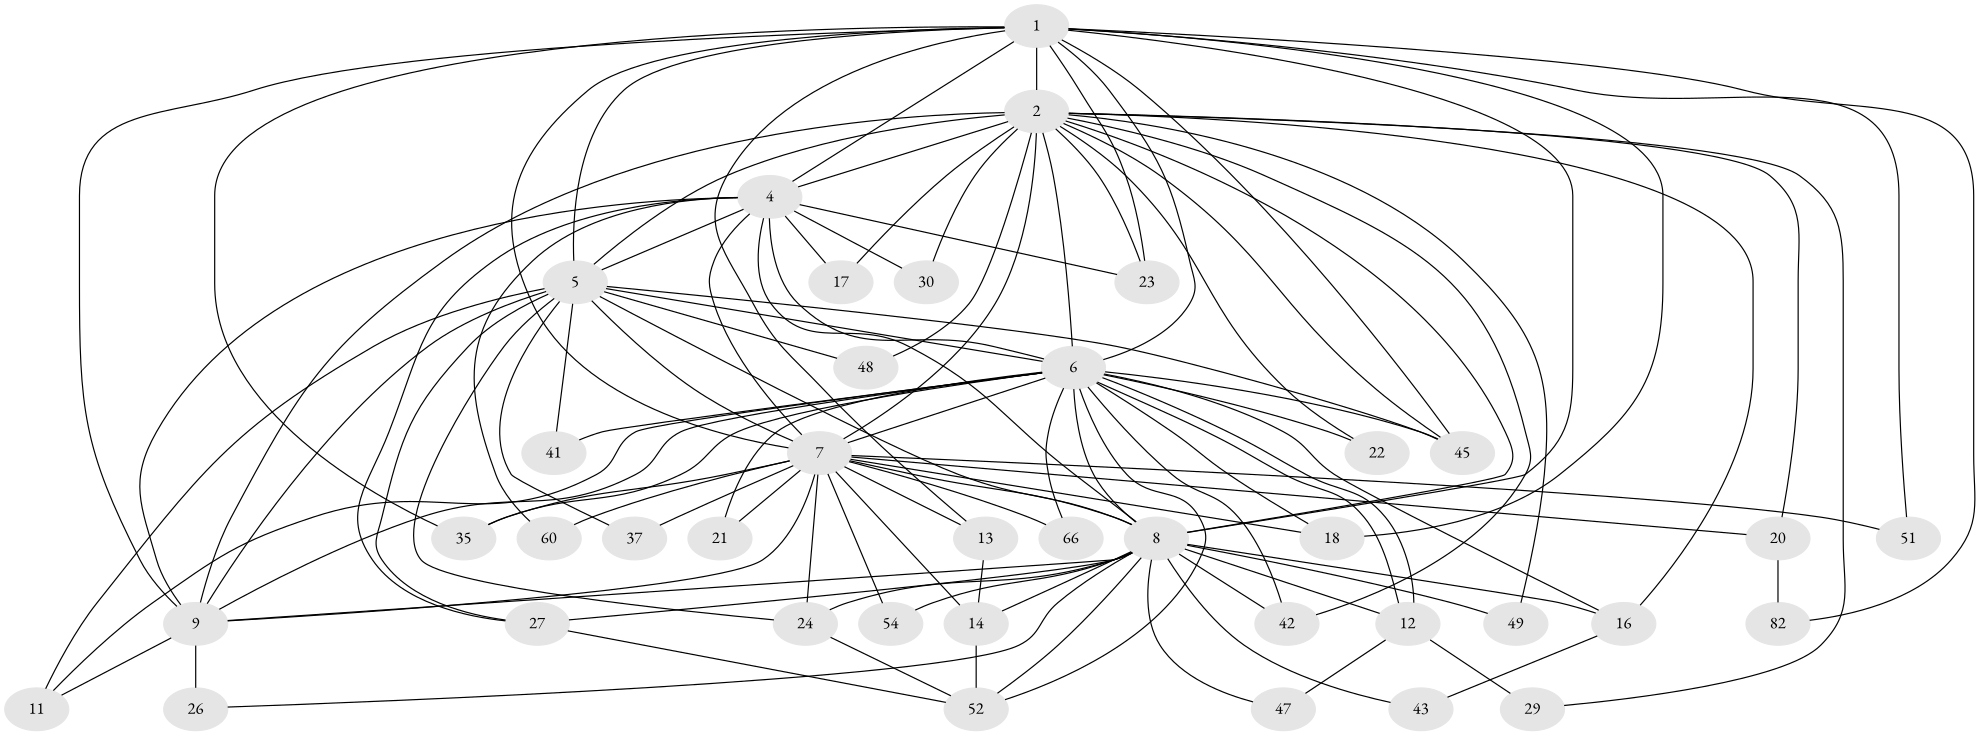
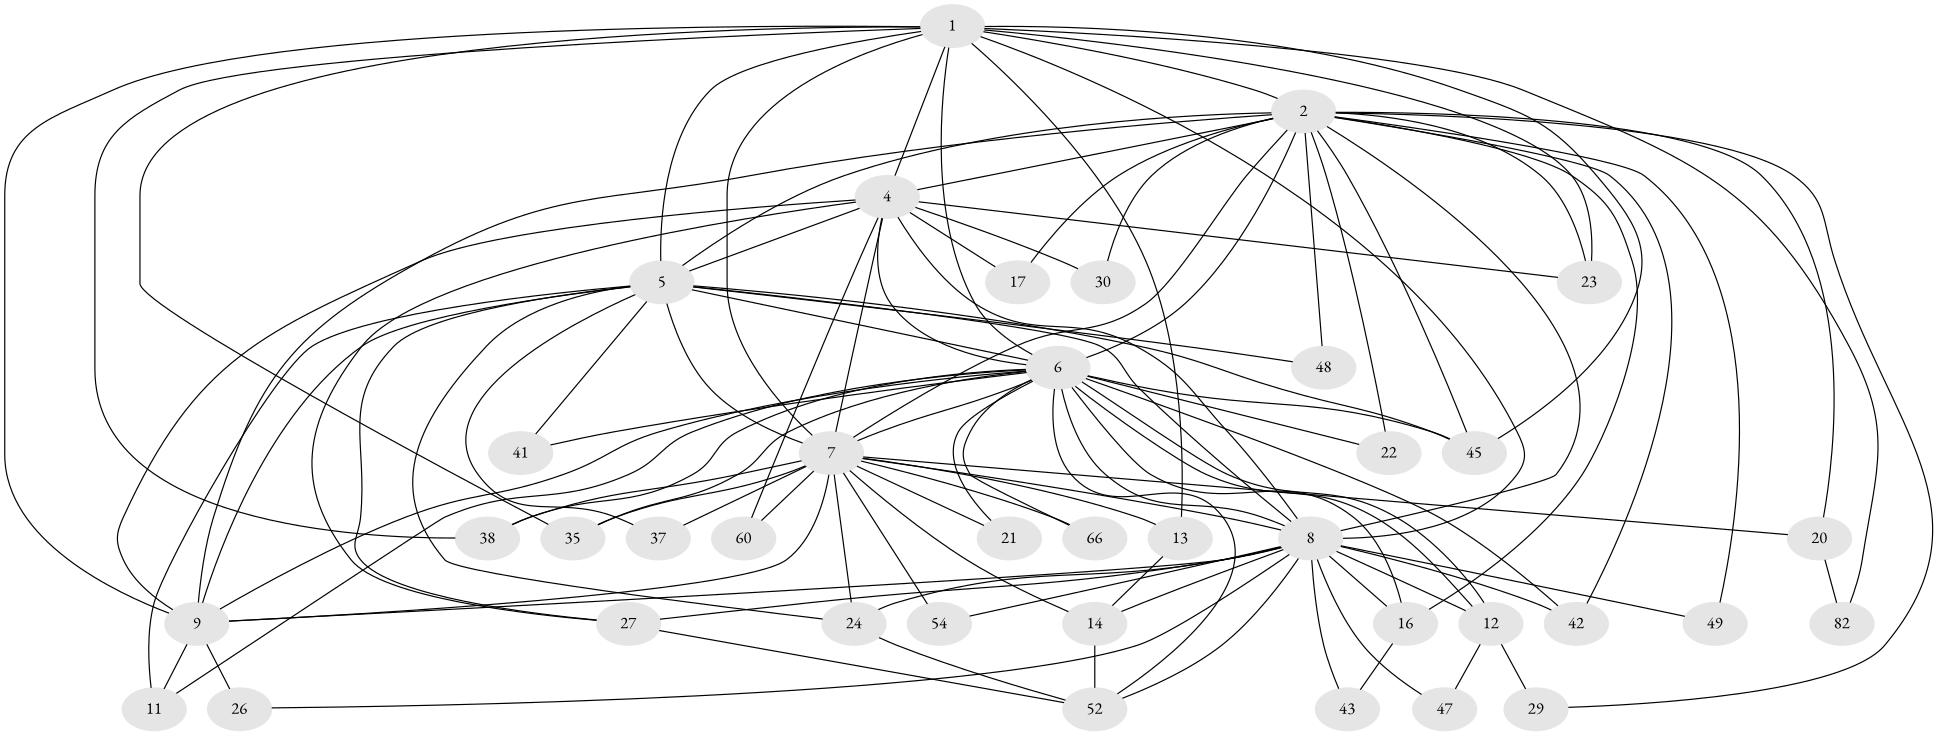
  graph {
    fontname="EB Garamond"
    node [color=gray90 fontname="EB Garamond" style=filled]
    edge [fontname="EB Garamond"]
    1 [super="+50"]
    2 [super="+3+78+44"]
    4
    5
    6
    7 [super="+10+36"]
    8 [super="+15+28+76+34+55"]
    9 [super="+64+63+19"]
    13
-   18 [super="+72+32"]
+   18 [super="+72+32" label=38]
    23
    35 [super="+58"]
    45 [super="+59"]
-   51
    82
    16
    17
    20
    22
    29
    30
    42 [super="+68"]
    48
    49
    27 [super="+57"]
    60
    11 [super="+25"]
    24 [super="+39"]
    37
    41
    12
    21
    52 [super="+75"]
    66
    14
    54 [super="+81"]
    26
    43
    47
    1 -- 2 [weight=2]
    1 -- 4
    1 -- 5
    1 -- 6
    1 -- 7 [weight=3]
    1 -- 8 [weight=3]
    1 -- 9 [weight=2]
    1 -- 13
    1 -- 18
    1 -- 23
    1 -- 35
    1 -- 45
-   1 -- 51
    1 -- 82
    2 -- 4 [weight=3]
    2 -- 5 [weight=2]
    2 -- 6 [weight=2]
    2 -- 7 [weight=5]
    2 -- 8 [weight=2]
    2 -- 9 [weight=3]
    2 -- 23
    2 -- 45
    2 -- 16
    2 -- 17
    2 -- 20
    2 -- 22
    2 -- 29
    2 -- 30
    2 -- 42
    2 -- 48
    2 -- 49
    4 -- 5
    4 -- 6
    4 -- 7 [weight=2]
    4 -- 8 [weight=2]
    4 -- 9
    4 -- 23
    4 -- 17
    4 -- 30
    4 -- 27
    4 -- 60
    5 -- 6
    5 -- 7 [weight=2]
    5 -- 8
    5 -- 9
    5 -- 45
    5 -- 48
    5 -- 27
    5 -- 11
    5 -- 24
    5 -- 37
    5 -- 41
    6 -- 7 [weight=2]
    6 -- 8 [weight=2]
    6 -- 9
    6 -- 18 [weight=2]
    6 -- 35
    6 -- 45
    6 -- 16
    6 -- 22
    6 -- 42
    6 -- 11
    6 -- 41
    6 -- 12
    6 -- 12
    6 -- 21
    6 -- 52
    6 -- 66
    7 -- 8 [weight=7]
    7 -- 9 [weight=2]
    7 -- 13
    7 -- 18
    7 -- 35 [weight=2]
-   7 -- 51
    7 -- 20
    7 -- 60
    7 -- 24
    7 -- 37
    7 -- 21
    7 -- 66
    7 -- 14
    7 -- 54 [weight=2]
    8 -- 9 [weight=2]
    8 -- 16
    8 -- 42
    8 -- 49
    8 -- 27
    8 -- 24
    8 -- 12
    8 -- 52
    8 -- 14
    8 -- 54
    8 -- 26
    8 -- 43
    8 -- 47
    9 -- 11
    9 -- 26 [weight=2]
    13 -- 14
    16 -- 43
    20 -- 82
    27 -- 52
    24 -- 52
    12 -- 29
    12 -- 47
    14 -- 52
  }
